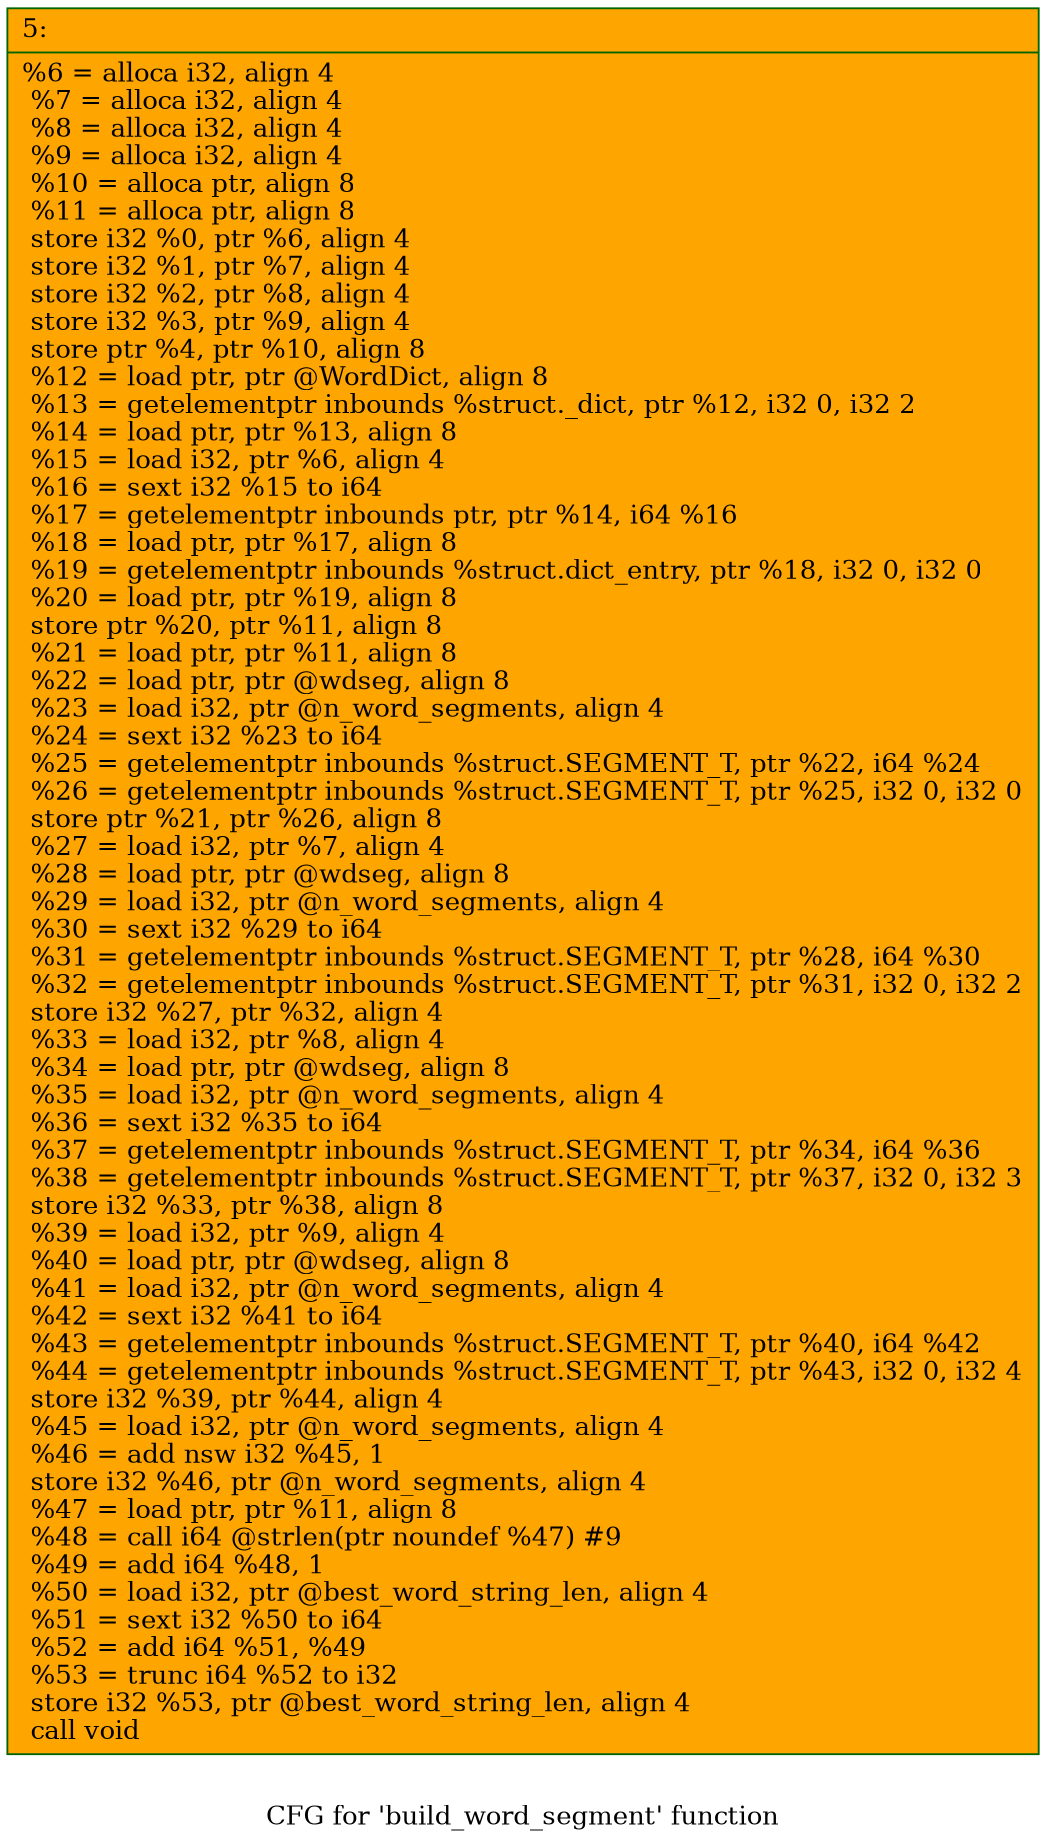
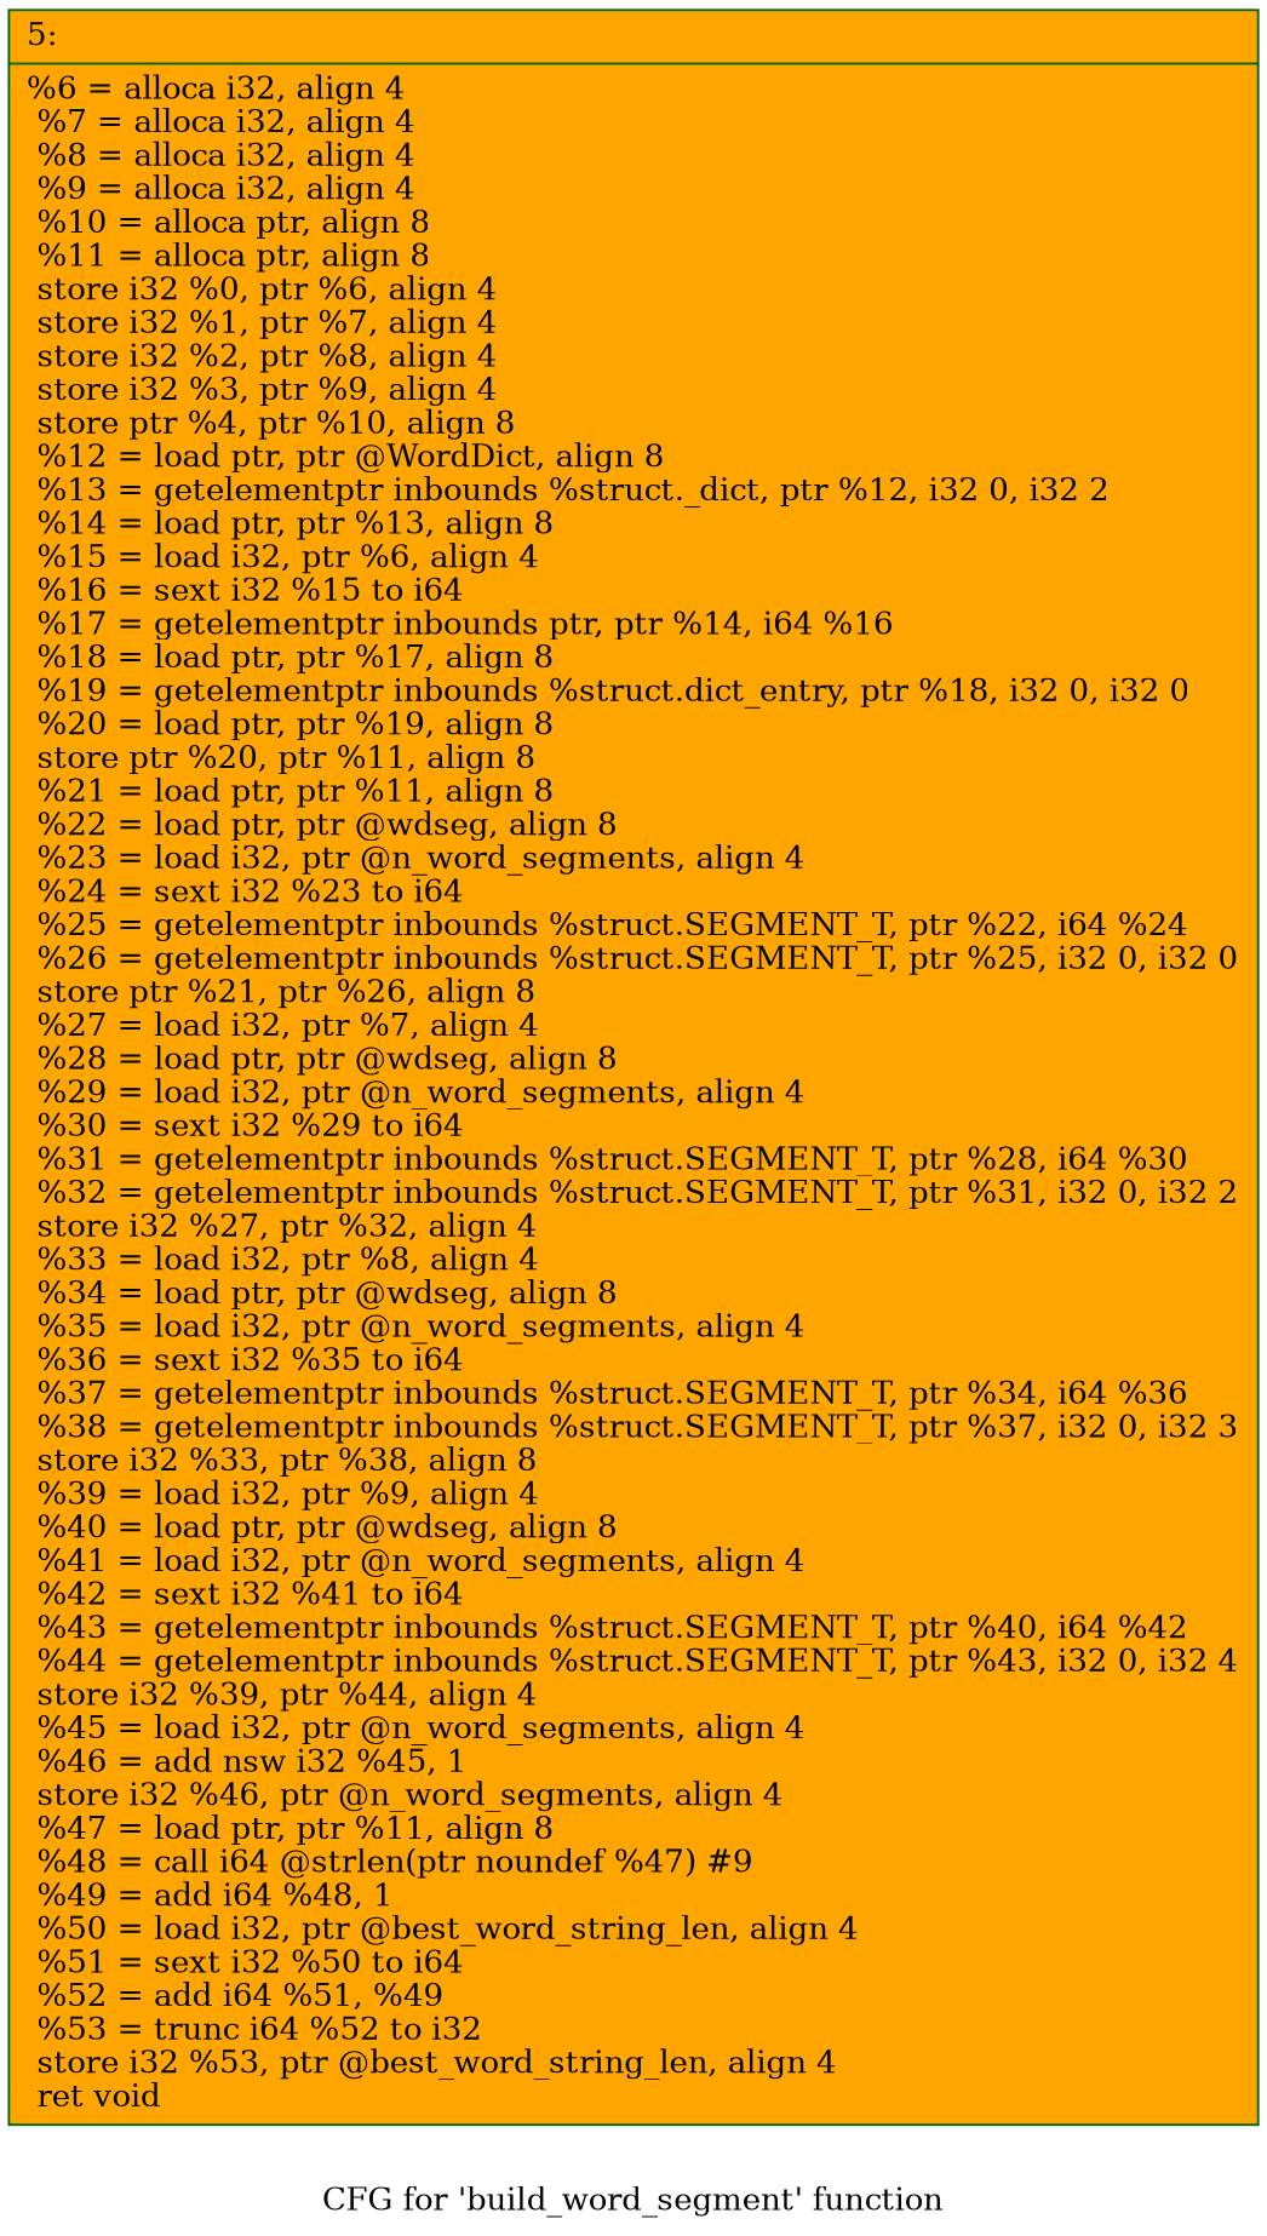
  digraph {
    label="CFG for 'build_word_segment' function"
    fontname="DejaVu Serif"
-   n1 [color=darkgreen fillcolor=orange fontname="DejaVu Serif" label="{5:\l|  %6 = alloca i32, align 4\l  %7 = alloca i32, align 4\l  %8 = alloca i32, align 4\l  %9 = alloca i32, align 4\l  %10 = alloca ptr, align 8\l  %11 = alloca ptr, align 8\l  store i32 %0, ptr %6, align 4\l  store i32 %1, ptr %7, align 4\l  store i32 %2, ptr %8, align 4\l  store i32 %3, ptr %9, align 4\l  store ptr %4, ptr %10, align 8\l  %12 = load ptr, ptr @WordDict, align 8\l  %13 = getelementptr inbounds %struct._dict, ptr %12, i32 0, i32 2\l  %14 = load ptr, ptr %13, align 8\l  %15 = load i32, ptr %6, align 4\l  %16 = sext i32 %15 to i64\l  %17 = getelementptr inbounds ptr, ptr %14, i64 %16\l  %18 = load ptr, ptr %17, align 8\l  %19 = getelementptr inbounds %struct.dict_entry, ptr %18, i32 0, i32 0\l  %20 = load ptr, ptr %19, align 8\l  store ptr %20, ptr %11, align 8\l  %21 = load ptr, ptr %11, align 8\l  %22 = load ptr, ptr @wdseg, align 8\l  %23 = load i32, ptr @n_word_segments, align 4\l  %24 = sext i32 %23 to i64\l  %25 = getelementptr inbounds %struct.SEGMENT_T, ptr %22, i64 %24\l  %26 = getelementptr inbounds %struct.SEGMENT_T, ptr %25, i32 0, i32 0\l  store ptr %21, ptr %26, align 8\l  %27 = load i32, ptr %7, align 4\l  %28 = load ptr, ptr @wdseg, align 8\l  %29 = load i32, ptr @n_word_segments, align 4\l  %30 = sext i32 %29 to i64\l  %31 = getelementptr inbounds %struct.SEGMENT_T, ptr %28, i64 %30\l  %32 = getelementptr inbounds %struct.SEGMENT_T, ptr %31, i32 0, i32 2\l  store i32 %27, ptr %32, align 4\l  %33 = load i32, ptr %8, align 4\l  %34 = load ptr, ptr @wdseg, align 8\l  %35 = load i32, ptr @n_word_segments, align 4\l  %36 = sext i32 %35 to i64\l  %37 = getelementptr inbounds %struct.SEGMENT_T, ptr %34, i64 %36\l  %38 = getelementptr inbounds %struct.SEGMENT_T, ptr %37, i32 0, i32 3\l  store i32 %33, ptr %38, align 8\l  %39 = load i32, ptr %9, align 4\l  %40 = load ptr, ptr @wdseg, align 8\l  %41 = load i32, ptr @n_word_segments, align 4\l  %42 = sext i32 %41 to i64\l  %43 = getelementptr inbounds %struct.SEGMENT_T, ptr %40, i64 %42\l  %44 = getelementptr inbounds %struct.SEGMENT_T, ptr %43, i32 0, i32 4\l  store i32 %39, ptr %44, align 4\l  %45 = load i32, ptr @n_word_segments, align 4\l  %46 = add nsw i32 %45, 1\l  store i32 %46, ptr @n_word_segments, align 4\l  %47 = load ptr, ptr %11, align 8\l  %48 = call i64 @strlen(ptr noundef %47) #9\l  %49 = add i64 %48, 1\l  %50 = load i32, ptr @best_word_string_len, align 4\l  %51 = sext i32 %50 to i64\l  %52 = add i64 %51, %49\l  %53 = trunc i64 %52 to i32\l  store i32 %53, ptr @best_word_string_len, align 4\l  call void\l}" shape=record style=filled]
+   n1 [color=darkgreen fillcolor=orange fontname="DejaVu Serif" label="{5:\l|  %6 = alloca i32, align 4\l  %7 = alloca i32, align 4\l  %8 = alloca i32, align 4\l  %9 = alloca i32, align 4\l  %10 = alloca ptr, align 8\l  %11 = alloca ptr, align 8\l  store i32 %0, ptr %6, align 4\l  store i32 %1, ptr %7, align 4\l  store i32 %2, ptr %8, align 4\l  store i32 %3, ptr %9, align 4\l  store ptr %4, ptr %10, align 8\l  %12 = load ptr, ptr @WordDict, align 8\l  %13 = getelementptr inbounds %struct._dict, ptr %12, i32 0, i32 2\l  %14 = load ptr, ptr %13, align 8\l  %15 = load i32, ptr %6, align 4\l  %16 = sext i32 %15 to i64\l  %17 = getelementptr inbounds ptr, ptr %14, i64 %16\l  %18 = load ptr, ptr %17, align 8\l  %19 = getelementptr inbounds %struct.dict_entry, ptr %18, i32 0, i32 0\l  %20 = load ptr, ptr %19, align 8\l  store ptr %20, ptr %11, align 8\l  %21 = load ptr, ptr %11, align 8\l  %22 = load ptr, ptr @wdseg, align 8\l  %23 = load i32, ptr @n_word_segments, align 4\l  %24 = sext i32 %23 to i64\l  %25 = getelementptr inbounds %struct.SEGMENT_T, ptr %22, i64 %24\l  %26 = getelementptr inbounds %struct.SEGMENT_T, ptr %25, i32 0, i32 0\l  store ptr %21, ptr %26, align 8\l  %27 = load i32, ptr %7, align 4\l  %28 = load ptr, ptr @wdseg, align 8\l  %29 = load i32, ptr @n_word_segments, align 4\l  %30 = sext i32 %29 to i64\l  %31 = getelementptr inbounds %struct.SEGMENT_T, ptr %28, i64 %30\l  %32 = getelementptr inbounds %struct.SEGMENT_T, ptr %31, i32 0, i32 2\l  store i32 %27, ptr %32, align 4\l  %33 = load i32, ptr %8, align 4\l  %34 = load ptr, ptr @wdseg, align 8\l  %35 = load i32, ptr @n_word_segments, align 4\l  %36 = sext i32 %35 to i64\l  %37 = getelementptr inbounds %struct.SEGMENT_T, ptr %34, i64 %36\l  %38 = getelementptr inbounds %struct.SEGMENT_T, ptr %37, i32 0, i32 3\l  store i32 %33, ptr %38, align 8\l  %39 = load i32, ptr %9, align 4\l  %40 = load ptr, ptr @wdseg, align 8\l  %41 = load i32, ptr @n_word_segments, align 4\l  %42 = sext i32 %41 to i64\l  %43 = getelementptr inbounds %struct.SEGMENT_T, ptr %40, i64 %42\l  %44 = getelementptr inbounds %struct.SEGMENT_T, ptr %43, i32 0, i32 4\l  store i32 %39, ptr %44, align 4\l  %45 = load i32, ptr @n_word_segments, align 4\l  %46 = add nsw i32 %45, 1\l  store i32 %46, ptr @n_word_segments, align 4\l  %47 = load ptr, ptr %11, align 8\l  %48 = call i64 @strlen(ptr noundef %47) #9\l  %49 = add i64 %48, 1\l  %50 = load i32, ptr @best_word_string_len, align 4\l  %51 = sext i32 %50 to i64\l  %52 = add i64 %51, %49\l  %53 = trunc i64 %52 to i32\l  store i32 %53, ptr @best_word_string_len, align 4\l  ret void\l}" shape=record style=filled]
  }
